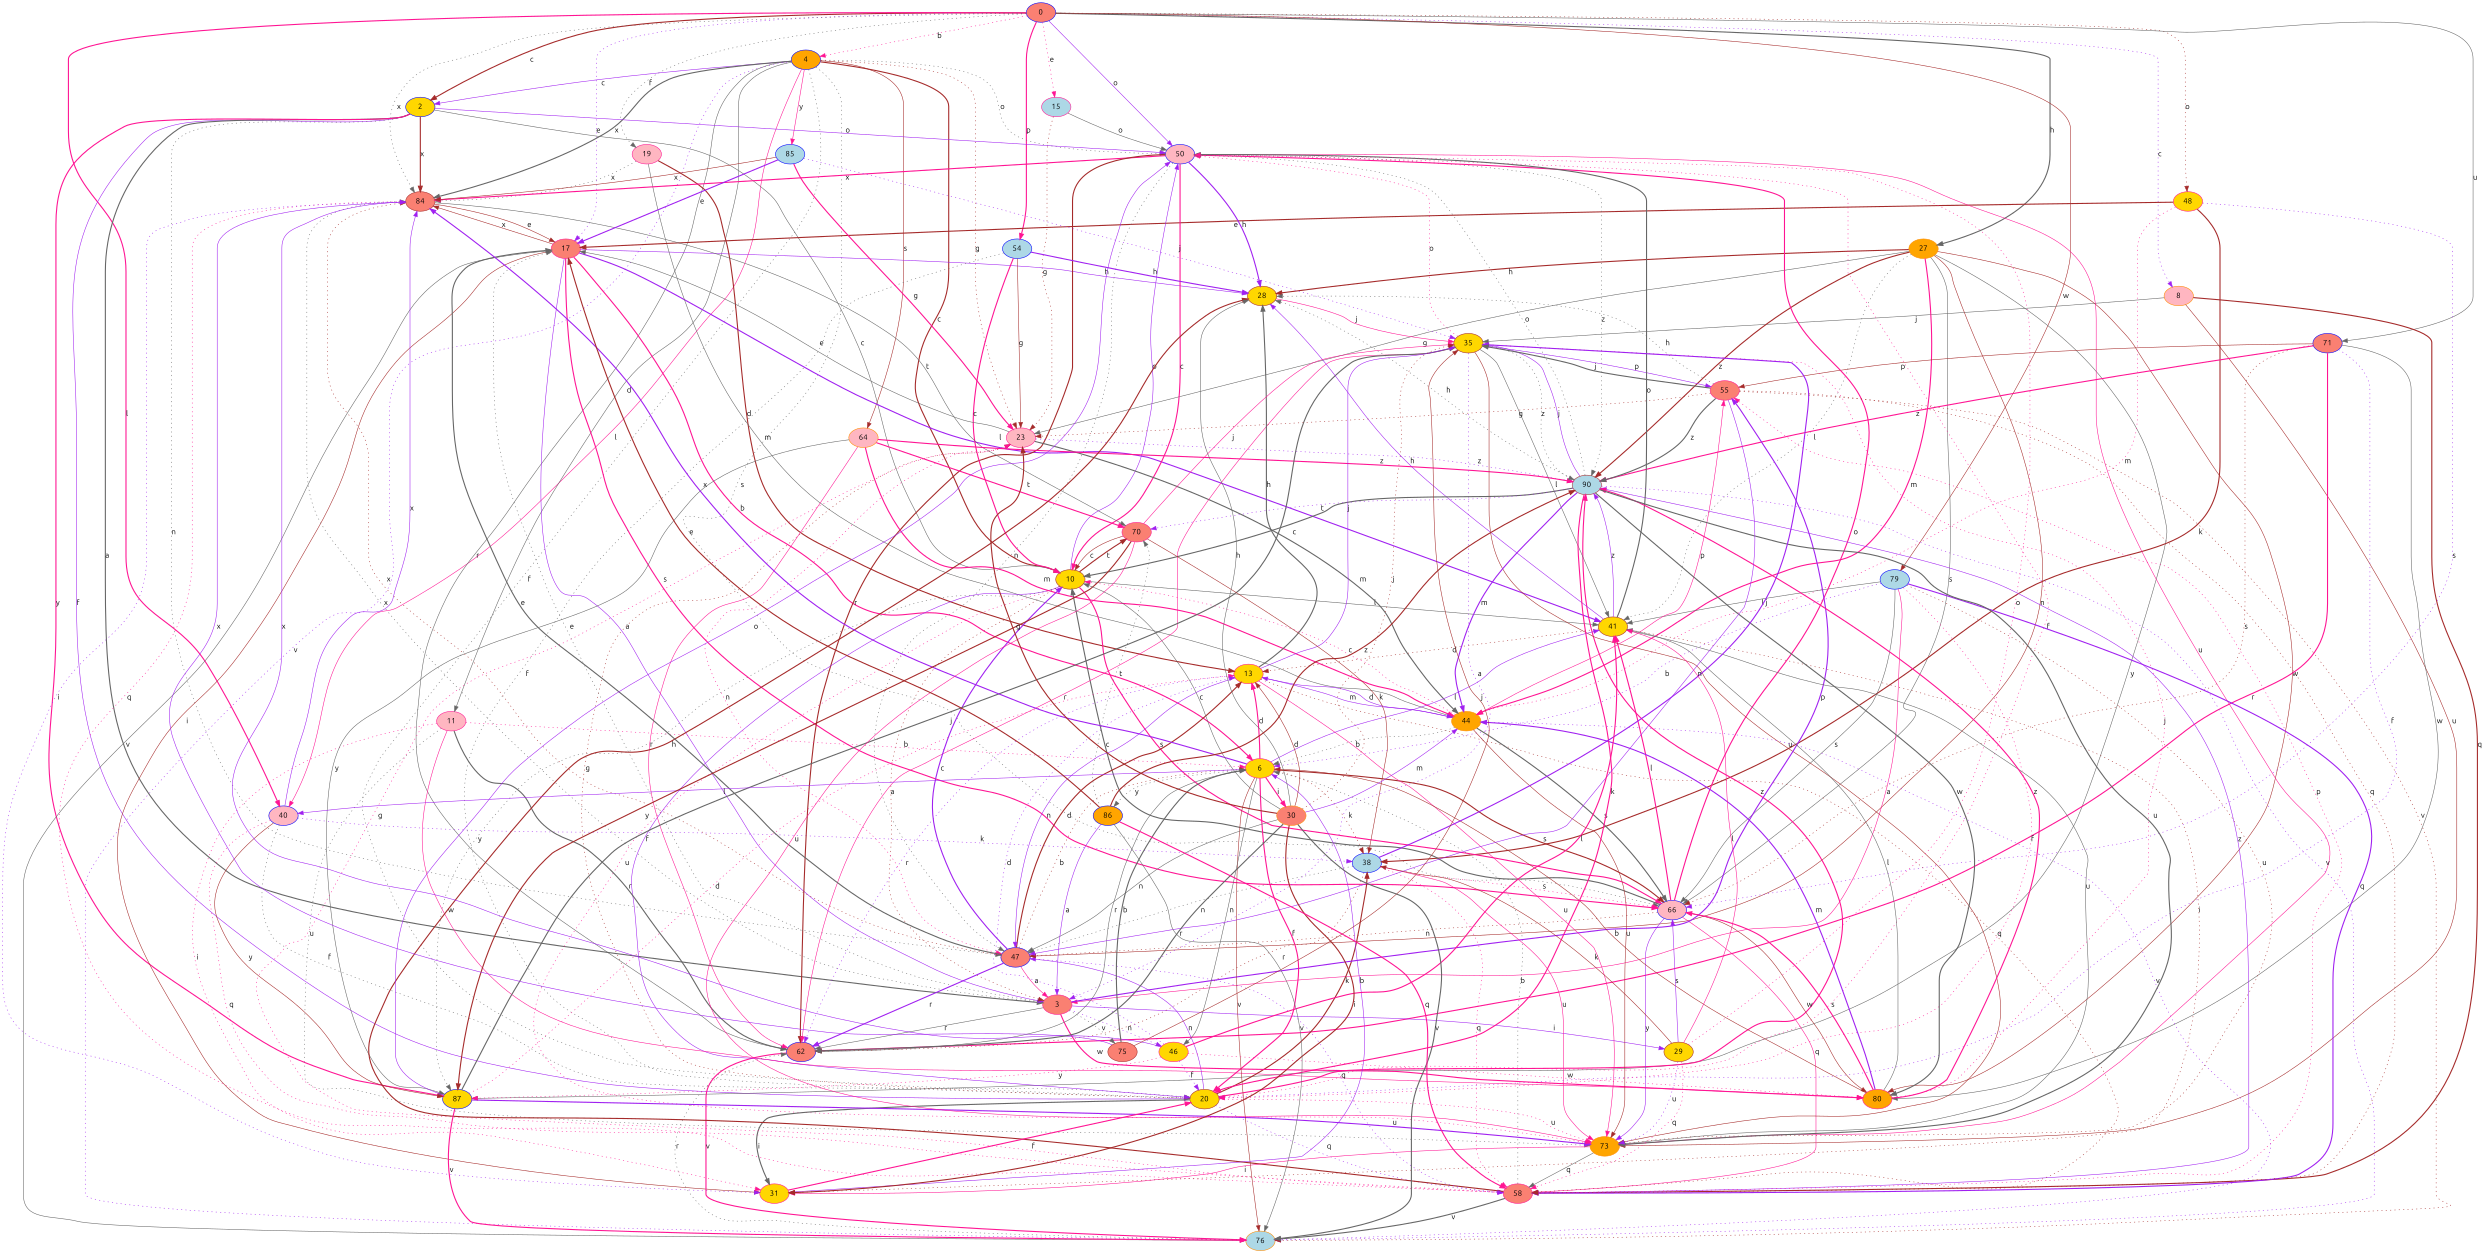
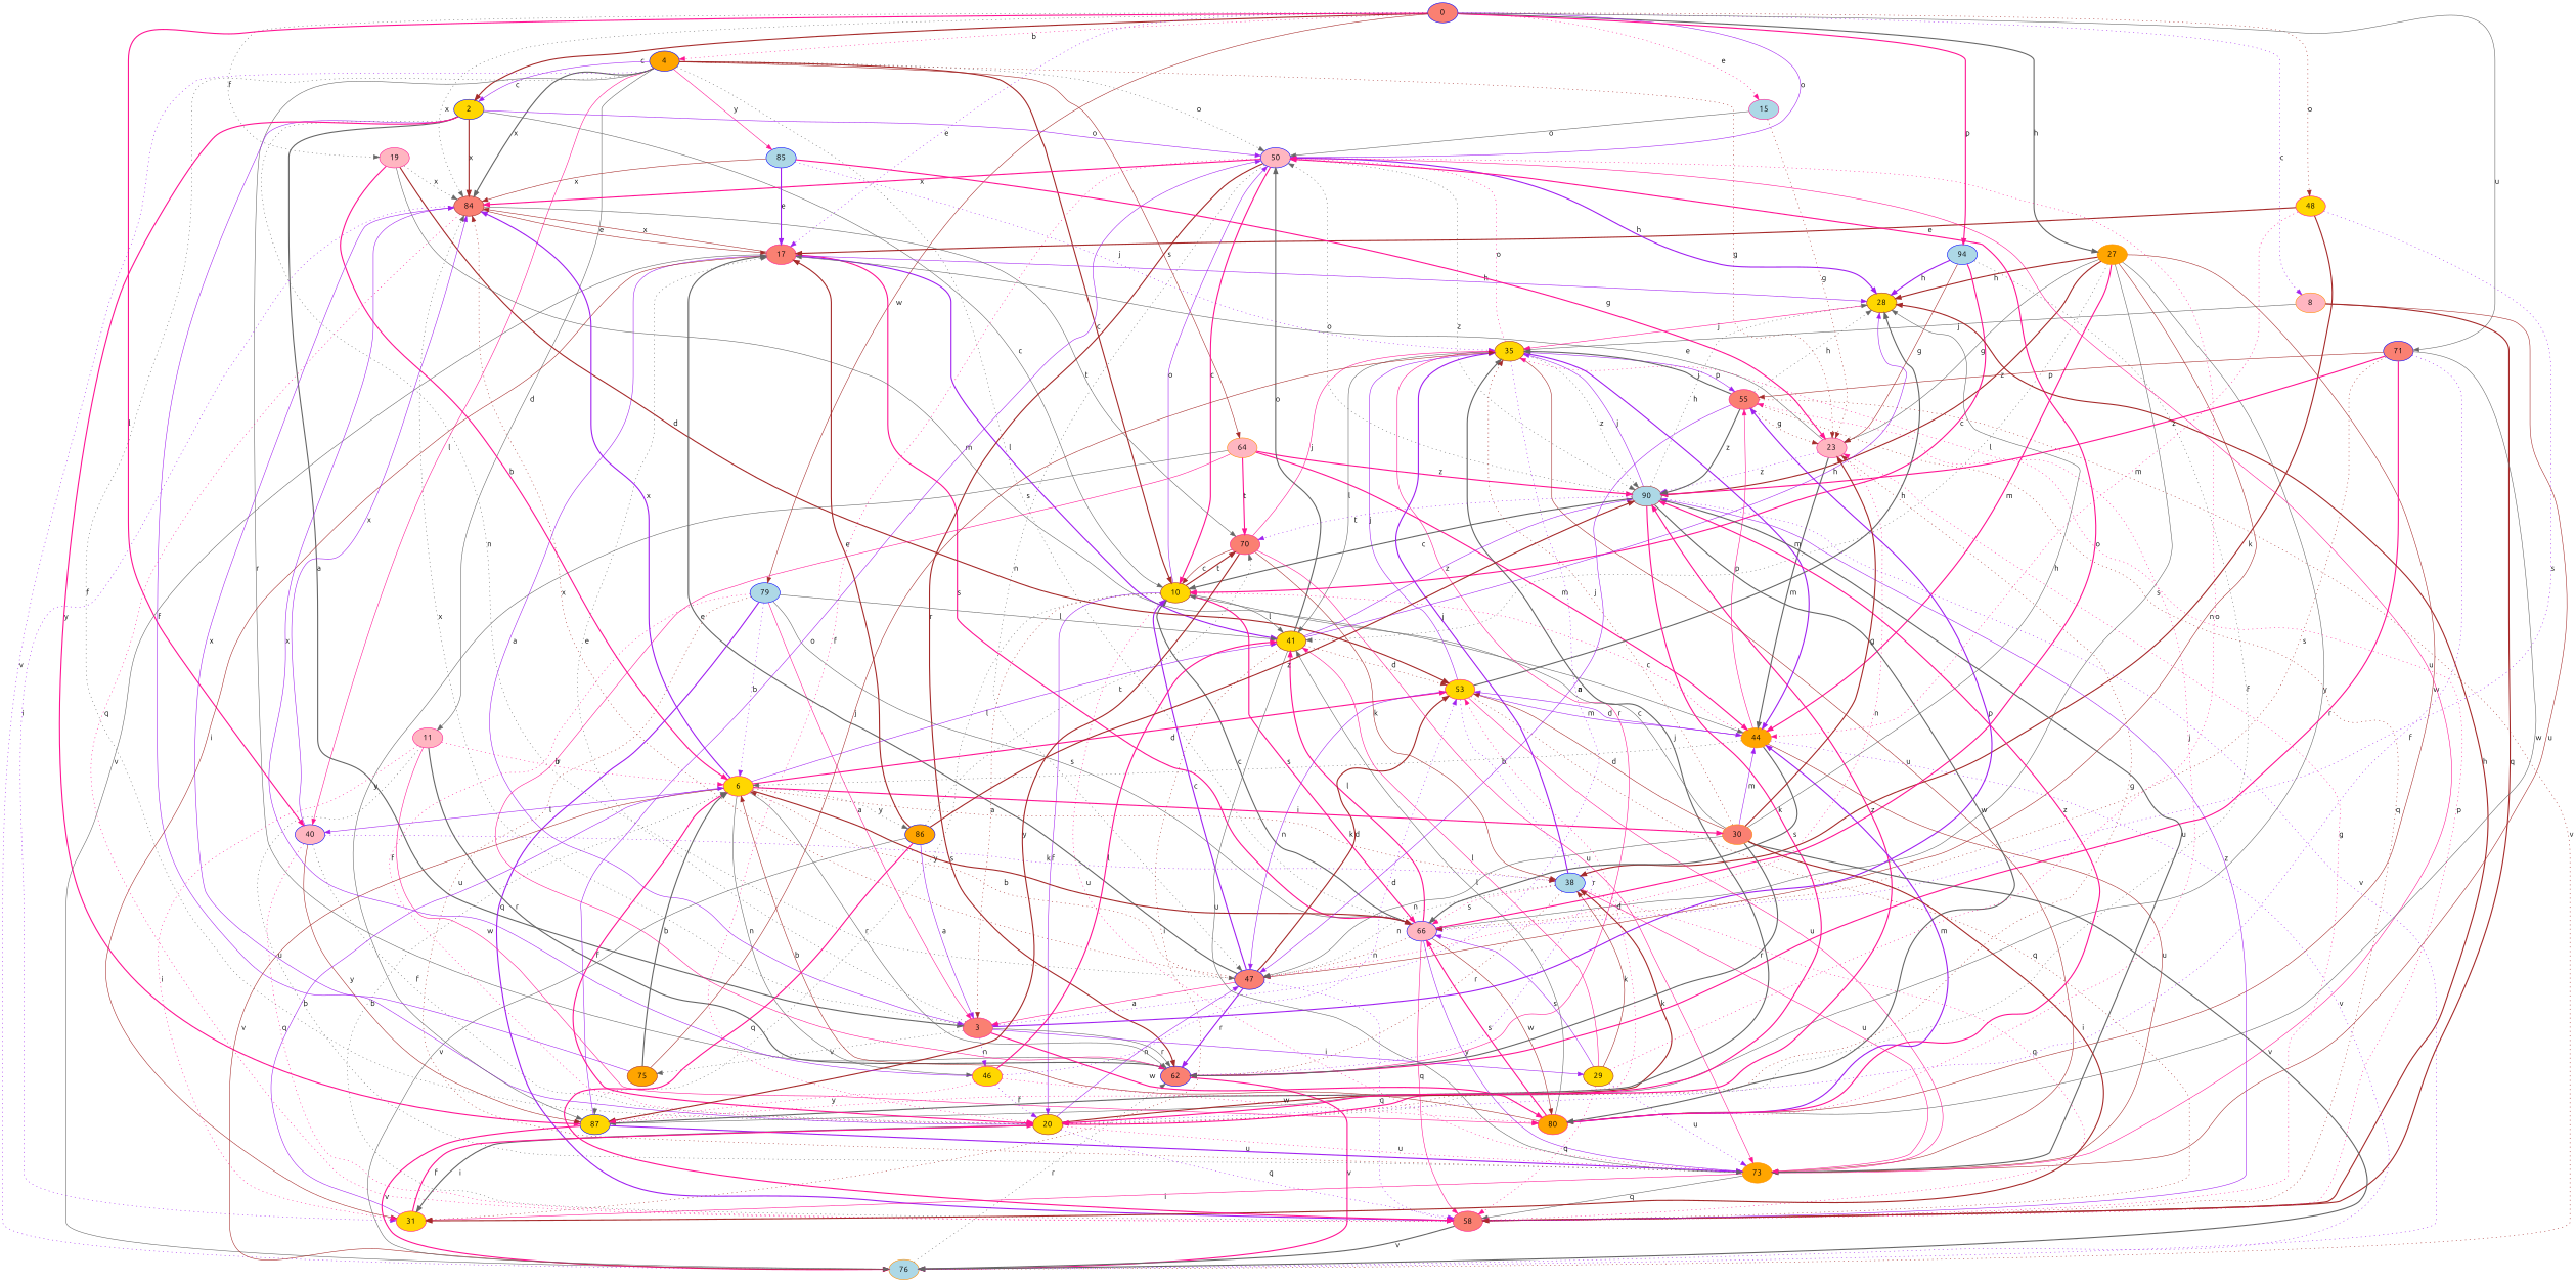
  strict digraph {
    fontname=Ubuntu
    node [color=blue fillcolor=gold fontname=Ubuntu style=filled]
    edge [color=gray40 fontname=Ubuntu style=solid]
    0 [fillcolor=salmon]
    4 [fillcolor=orange]
    8 [color=darkorange fillcolor=lightpink]
    n4 [label=2]
    15 [color=deeppink fillcolor=lightblue]
    17 [color=deeppink fillcolor=salmon]
    19 [color=deeppink fillcolor=lightpink]
    27 [color=darkorange fillcolor=orange]
    40 [fillcolor=lightpink]
    48 [color=deeppink]
    50 [fillcolor=lightpink]
-   54 [fillcolor=lightblue]
+   54 [fillcolor=lightblue label=94]
    71 [fillcolor=salmon]
    79 [fillcolor=lightblue]
    84 [color=brown fillcolor=salmon]
    62 [fillcolor=salmon]
    10 [color=brown]
    11 [color=deeppink fillcolor=lightpink]
    20 [color=brown]
    23 [color=deeppink fillcolor=lightpink]
    64 [color=darkorange fillcolor=lightpink]
    66 [fillcolor=lightpink]
    76 [color=darkorange fillcolor=lightblue]
    85 [fillcolor=lightblue]
    35 [color=brown]
    58 [color=deeppink fillcolor=salmon]
    73 [color=darkorange fillcolor=orange]
    3 [color=deeppink fillcolor=salmon]
    47 [fillcolor=salmon]
    87
    6 [color=deeppink]
    41 [color=brown]
    31 [color=deeppink]
    28 [color=brown]
-   13 [color=deeppink]
+   13 [color=deeppink label=53]
    44 [color=darkorange fillcolor=orange]
    80 [color=deeppink fillcolor=orange]
    90 [color=brown fillcolor=lightblue]
    38 [fillcolor=lightblue]
    55 [color=deeppink fillcolor=salmon]
    70 [color=deeppink fillcolor=salmon]
    29 [color=brown]
    46 [color=deeppink]
-   75 [color=brown fillcolor=salmon]
+   75 [color=brown fillcolor=orange]
    30 [color=darkorange fillcolor=salmon]
    86 [fillcolor=orange]
    0 -> 4 [color=deeppink label=b style=dotted]
    0 -> 8 [color=purple label=c style=dotted]
    0 -> n4 [color=brown label=c style=bold]
    0 -> 15 [color=deeppink label=e style=dotted]
    0 -> 17 [color=purple label=e style=dotted]
    0 -> 19 [label=f style=dotted]
    0 -> 27 [label=h style=bold]
    0 -> 40 [color=deeppink label=l style=bold]
    0 -> 48 [color=brown label=o style=dotted]
    0 -> 50 [color=purple label=o]
    0 -> 54 [color=deeppink label=p style=bold]
    0 -> 71 [label=u]
    0 -> 79 [color=brown label=w]
    0 -> 84 [label=x style=dotted]
    4 -> n4 [color=purple label=c]
    4 -> 40 [color=deeppink label=l]
    4 -> 50 [label=o style=dotted]
    4 -> 84 [label=x style=bold]
    4 -> 62 [label=r]
    4 -> 10 [color=brown label=c style=bold]
    4 -> 11 [label=d]
    4 -> 20 [label=f style=dotted]
    4 -> 23 [color=brown label=g style=dotted]
    4 -> 64 [color=brown label=s]
    4 -> 66 [label=s style=dotted]
    4 -> 76 [color=purple label=v style=dotted]
    4 -> 85 [color=deeppink label=y]
    8 -> 35 [label=j]
    8 -> 58 [color=brown label=q style=bold]
    8 -> 73 [color=brown label=u]
    n4 -> 50 [color=purple label=o]
    n4 -> 84 [color=brown label=x style=bold]
    n4 -> 10 [label=c]
    n4 -> 20 [color=purple label=f]
    n4 -> 3 [label=a style=bold]
    n4 -> 47 [label=n style=dotted]
    n4 -> 87 [color=deeppink label=y style=bold]
    15 -> 50 [label=o]
    15 -> 23 [color=brown label=g style=dotted]
    17 -> 84 [color=brown label=x]
    17 -> 66 [color=deeppink label=s style=bold]
    17 -> 76 [label=v]
    17 -> 3 [color=purple label=a]
-   17 -> 6 [color=deeppink label=b style=bold]
+   19 -> 6 [color=deeppink label=b style=bold]
    17 -> 41 [color=purple label=l style=bold]
    17 -> 31 [color=brown label=i]
    17 -> 28 [color=purple label=h]
    19 -> 84 [label=x style=dotted]
    19 -> 13 [color=brown label=d style=bold]
    19 -> 44 [label=m]
    27 -> 23 [label=g]
    27 -> 66 [label=s]
    27 -> 47 [color=brown label=n]
    27 -> 87 [label=y]
    27 -> 41 [label=l style=dotted]
    27 -> 28 [color=brown label=h style=bold]
    27 -> 44 [color=deeppink label=m style=bold]
    27 -> 80 [color=brown label=w]
    27 -> 90 [color=brown label=z style=bold]
    40 -> 84 [color=purple label=x]
    40 -> 20 [label=f style=dotted]
    40 -> 58 [color=deeppink label=q style=dotted]
    40 -> 87 [color=brown label=y]
    40 -> 38 [color=purple label=k style=dotted]
    48 -> 17 [color=brown label=e style=bold]
    48 -> 66 [color=purple label=s style=dotted]
    48 -> 44 [color=deeppink label=m style=dotted]
    48 -> 38 [color=brown label=k style=bold]
    50 -> 84 [color=deeppink label=x style=bold]
    50 -> 62 [color=brown label=r style=bold]
    50 -> 10 [color=deeppink label=c style=bold]
    50 -> 20 [color=deeppink label=f style=dotted]
    50 -> 73 [color=deeppink label=u]
    50 -> 47 [label=n style=dotted]
    50 -> 28 [color=purple label=h style=bold]
    50 -> 90 [label=z style=dotted]
    54 -> 10 [color=deeppink label=c style=bold]
    54 -> 20 [label=f style=dotted]
    54 -> 23 [color=brown label=g]
    54 -> 28 [color=purple label=h style=bold]
    71 -> 62 [color=deeppink label=r style=bold]
    71 -> 20 [color=purple label=f style=dotted]
    71 -> 66 [color=brown label=s style=dotted]
    71 -> 80 [label=w]
    71 -> 90 [color=deeppink label=z style=bold]
    71 -> 55 [color=brown label=p]
    79 -> 20 [color=deeppink label=f style=dotted]
    79 -> 66 [label=s]
    79 -> 58 [color=purple label=q style=bold]
    79 -> 73 [color=brown label=u style=dotted]
    79 -> 3 [color=deeppink label=a]
    79 -> 6 [color=purple label=b style=dotted]
    79 -> 41 [label=l]
    84 -> 17 [color=brown label=e]
    84 -> 58 [color=deeppink label=q style=dotted]
    84 -> 31 [color=purple label=i style=dotted]
    84 -> 70 [label=t]
    62 -> 76 [color=deeppink label=v style=bold]
    10 -> 50 [color=purple label=o]
    10 -> 20 [color=purple label=f]
    10 -> 66 [color=deeppink label=s style=bold]
    10 -> 73 [color=deeppink label=u style=dotted]
    10 -> 3 [color=brown label=a style=dotted]
    10 -> 87 [label=y style=dotted]
    10 -> 41 [label=l]
    10 -> 70 [color=brown label=t style=bold]
    11 -> 62 [label=r style=bold]
    11 -> 73 [label=u style=dotted]
    11 -> 6 [color=deeppink label=b style=dotted]
    11 -> 31 [color=deeppink label=i style=dotted]
    11 -> 80 [color=deeppink label=w]
    20 -> 23 [color=brown label=g style=dotted]
    20 -> 58 [color=purple label=q style=dotted]
    20 -> 73 [color=deeppink label=u style=dotted]
    20 -> 47 [color=purple label=n]
    20 -> 31 [label=i style=bold]
    20 -> 90 [color=deeppink label=z style=bold]
    20 -> 38 [color=brown label=k style=bold]
    23 -> 17 [label=e]
    23 -> 47 [color=deeppink label=n style=dotted]
    23 -> 44 [label=m style=bold]
    23 -> 90 [color=purple label=z style=dotted]
    64 -> 62 [color=deeppink label=r]
    64 -> 87 [label=y]
    64 -> 44 [color=deeppink label=m style=bold]
    64 -> 90 [color=deeppink label=z style=bold]
    64 -> 70 [color=deeppink label=t style=bold]
    66 -> 50 [color=deeppink label=o style=bold]
    66 -> 10 [label=c style=bold]
    66 -> 58 [color=deeppink label=q]
    66 -> 73 [color=purple label=y]
    66 -> 47 [color=brown label=n style=dotted]
    66 -> 41 [color=deeppink label=l style=bold]
    66 -> 80 [color=brown label=w]
    76 -> 62 [label=r style=dotted]
    85 -> 17 [color=purple label=e style=bold]
    85 -> 84 [color=brown label=x]
    85 -> 23 [color=deeppink label=g style=bold]
    85 -> 35 [color=purple label=j style=dotted]
    35 -> 50 [color=deeppink label=o style=dotted]
    35 -> 62 [color=deeppink label=r]
    35 -> 73 [color=brown label=u]
    35 -> 3 [color=purple label=a style=dotted]
    35 -> 41 [label=l]
-   90 -> 44 [color=purple label=m style=bold]
+   35 -> 44 [color=purple label=m style=bold]
    35 -> 90 [label=z style=dotted]
    35 -> 55 [color=purple label=p]
    58 -> 23 [color=deeppink label=g style=dotted]
    58 -> 76 [label=v style=bold]
    58 -> 6 [label=b style=dotted]
    58 -> 28 [color=brown label=h style=bold]
    58 -> 90 [color=purple label=z]
    58 -> 55 [color=deeppink label=p style=dotted]
    73 -> 58 [label=q]
    73 -> 31 [color=deeppink label=i]
    3 -> 17 [label=e style=dotted]
    3 -> 84 [label=x style=dotted]
    3 -> 62 [label=r]
    3 -> 80 [color=deeppink label=w style=bold]
    3 -> 55 [color=purple label=p style=bold]
    3 -> 29 [color=purple label=i]
    3 -> 46 [color=purple label=n style=dotted]
    3 -> 75 [label=v style=dotted]
    47 -> 17 [label=e style=bold]
    47 -> 84 [color=brown label=x style=dotted]
    47 -> 62 [color=purple label=r style=bold]
    47 -> 10 [color=purple label=c style=bold]
    47 -> 58 [color=purple label=q style=dotted]
    47 -> 3 [color=deeppink label=a]
    47 -> 6 [color=brown label=b style=dotted]
    47 -> 13 [color=brown label=d style=bold]
    87 -> 50 [color=purple label=o]
    87 -> 76 [color=deeppink label=v style=bold]
    87 -> 35 [label=j style=bold]
    87 -> 73 [color=purple label=u style=bold]
    87 -> 13 [color=deeppink label=d style=dotted]
    6 -> 40 [color=purple label=l]
    6 -> 84 [color=purple label=x style=bold]
    6 -> 62 [label=r]
    6 -> 20 [color=deeppink label=f style=bold]
    6 -> 66 [color=brown label=s style=bold]
    6 -> 76 [color=brown label=v]
    6 -> 41 [color=purple label=l]
    6 -> 13 [color=deeppink label=d style=bold]
    6 -> 38 [color=brown label=k style=dotted]
    6 -> 46 [label=n]
    6 -> 30 [color=deeppink label=i style=bold]
    6 -> 86 [label=y style=dotted]
    41 -> 50 [label=o style=bold]
    41 -> 73 [label=u]
    41 -> 31 [color=brown label=i style=dotted]
    41 -> 28 [color=purple label=h]
    41 -> 13 [color=brown label=d style=dotted]
    41 -> 90 [color=purple label=z]
    31 -> 20 [color=deeppink label=f style=bold]
    31 -> 6 [color=purple label=b]
    28 -> 35 [color=deeppink label=j]
    13 -> 62 [color=purple label=r style=dotted]
    13 -> 35 [color=purple label=j]
    13 -> 58 [color=brown label=q style=dotted]
    13 -> 73 [color=deeppink label=u]
    13 -> 47 [color=purple label=n]
    13 -> 28 [label=h style=bold]
    13 -> 44 [color=purple label=m]
    44 -> 10 [color=deeppink label=c style=dotted]
    44 -> 66 [label=s style=bold]
    44 -> 76 [color=purple label=v style=dotted]
    44 -> 73 [color=brown label=u]
    44 -> 6 [label=b style=dotted]
    44 -> 13 [color=purple label=d]
    44 -> 55 [color=deeppink label=p]
    80 -> 66 [color=deeppink label=s style=bold]
    80 -> 35 [color=deeppink label=j style=dotted]
    80 -> 6 [color=brown label=b]
    80 -> 41 [label=l]
    80 -> 44 [color=purple label=m style=bold]
    80 -> 90 [color=deeppink label=z style=bold]
    90 -> 50 [label=o style=dotted]
    90 -> 10 [label=c style=bold]
    90 -> 20 [color=deeppink label=k style=bold]
    90 -> 76 [color=purple label=v style=dotted]
    90 -> 35 [color=purple label=j]
    90 -> 73 [label=u style=bold]
    90 -> 28 [label=h style=dotted]
    90 -> 80 [label=w style=bold]
    90 -> 70 [color=purple label=t style=dotted]
    38 -> 62 [color=brown label=r style=dotted]
    38 -> 66 [color=deeppink label=s style=dotted]
    38 -> 35 [color=purple label=j style=bold]
    38 -> 58 [color=deeppink label=q style=dotted]
    38 -> 73 [color=deeppink label=u]
    38 -> 47 [label=n style=dotted]
    55 -> 23 [color=brown label=g style=dotted]
    55 -> 76 [color=brown label=v style=dotted]
    55 -> 35 [label=j style=bold]
    55 -> 58 [color=brown label=q style=dotted]
    55 -> 47 [color=purple label=n]
    55 -> 28 [label=h style=dotted]
    55 -> 90 [label=z style=bold]
    70 -> 10 [color=brown label=c]
    70 -> 35 [color=deeppink label=j]
    70 -> 73 [color=deeppink label=u]
    70 -> 87 [color=brown label=y style=bold]
    70 -> 38 [color=brown label=k]
    29 -> 50 [color=deeppink label=o style=dotted]
    29 -> 66 [color=purple label=s]
    29 -> 58 [color=deeppink label=q style=dotted]
    29 -> 73 [color=purple label=u style=dotted]
    29 -> 41 [color=deeppink label=l]
    29 -> 38 [color=brown label=k]
    46 -> 84 [color=purple label=x]
    46 -> 20 [color=purple label=f style=dotted]
    46 -> 87 [color=deeppink label=y style=dotted]
    46 -> 41 [color=deeppink label=l style=bold]
    46 -> 13 [color=purple label=d style=dotted]
    46 -> 80 [color=deeppink label=w style=dotted]
    75 -> 84 [color=purple label=x]
    75 -> 35 [color=brown label=j]
    75 -> 6 [label=b style=bold]
    30 -> 62 [label=r style=bold]
    30 -> 10 [label=c]
    30 -> 23 [color=brown label=g style=bold]
    30 -> 76 [label=v style=bold]
    30 -> 35 [color=brown label=j style=dotted]
    30 -> 47 [label=n]
    30 -> 31 [color=brown label=i style=bold]
    30 -> 28 [label=h]
    30 -> 13 [color=brown label=d]
    30 -> 44 [color=purple label=m]
    86 -> 17 [color=brown label=e style=bold]
    86 -> 76 [label=v]
    86 -> 58 [color=deeppink label=q style=bold]
    86 -> 3 [color=purple label=a]
    86 -> 90 [color=brown label=z style=bold]
    86 -> 70 [label=t style=dotted]
  }
